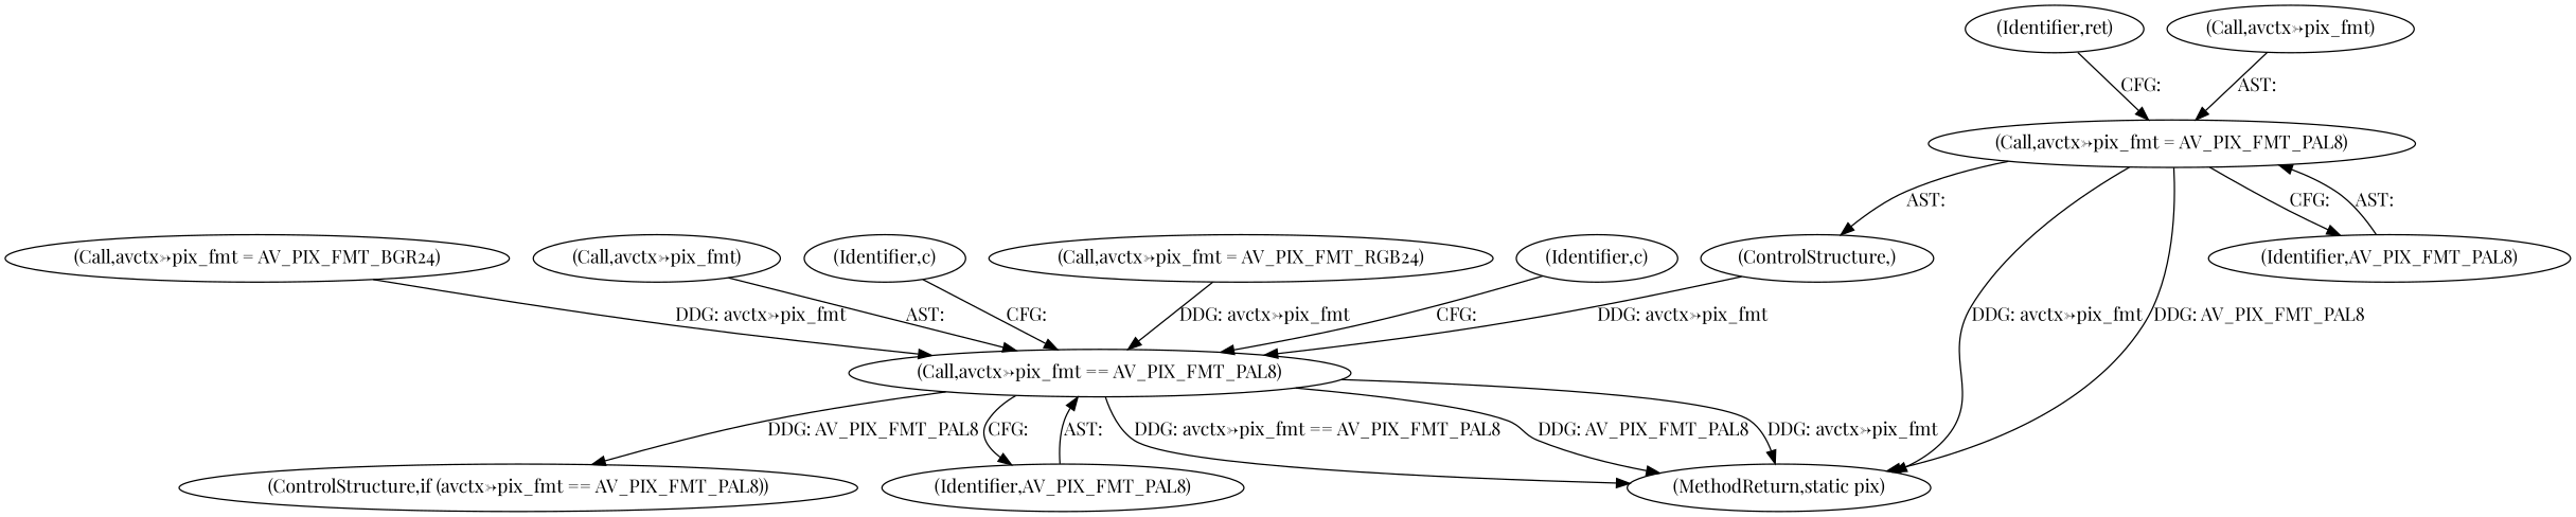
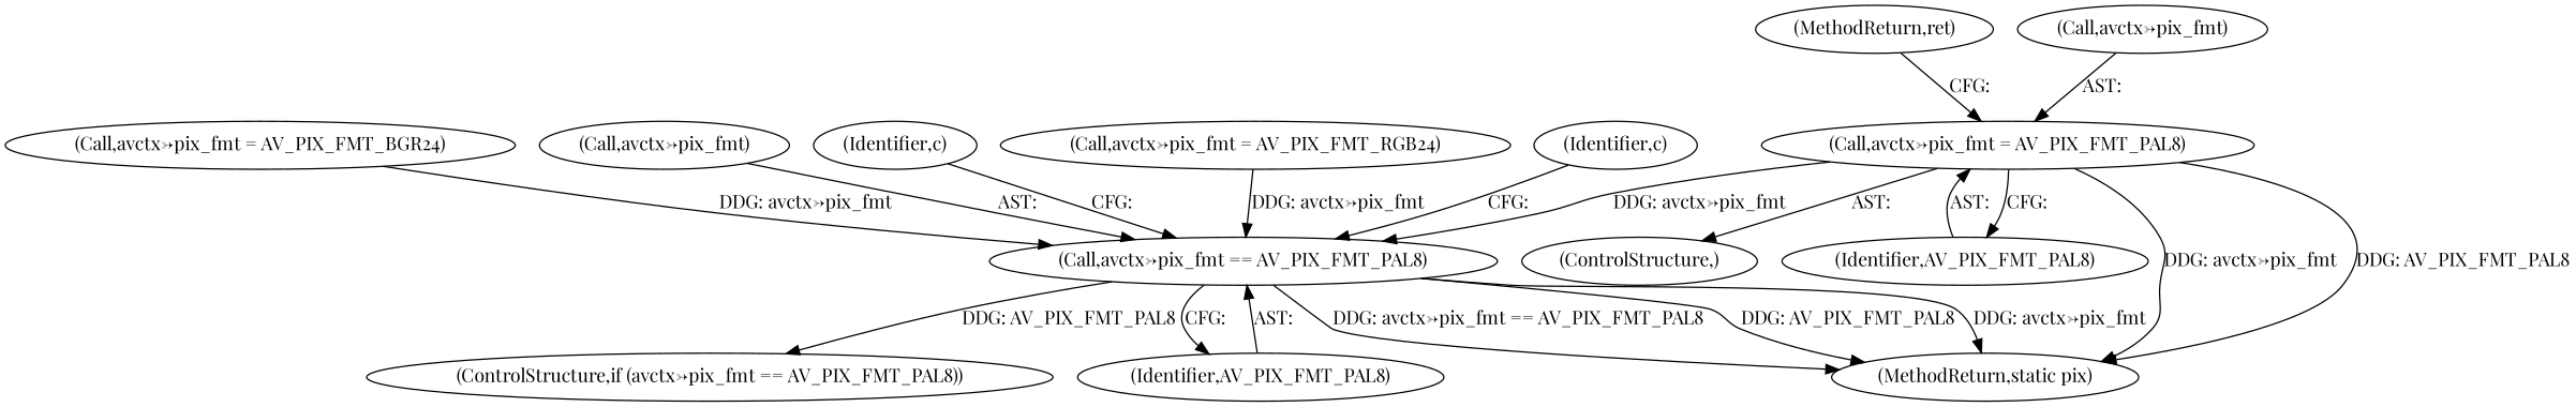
  digraph {
    fontname="Playfair Display"
    node [fontname="Playfair Display"]
    edge [fontname="Playfair Display"]
    n1 [label="(Call,avctx->pix_fmt = AV_PIX_FMT_PAL8)"]
    n2 [label="(Call,avctx->pix_fmt == AV_PIX_FMT_PAL8)"]
    n3 [label="(ControlStructure,)"]
    n4 [label="(MethodReturn,static pix)"]
    n5 [label="(Identifier,AV_PIX_FMT_PAL8)"]
    n6 [label="(ControlStructure,if (avctx->pix_fmt == AV_PIX_FMT_PAL8))"]
    n7 [label="(Identifier,AV_PIX_FMT_PAL8)"]
    n8 [label="(Call,avctx->pix_fmt = AV_PIX_FMT_BGR24)"]
    n9 [label="(Call,avctx->pix_fmt)"]
    n10 [label="(Identifier,c)"]
    n11 [label="(Call,avctx->pix_fmt = AV_PIX_FMT_RGB24)"]
-   n12 [label="(Identifier,ret)"]
+   n12 [label="(MethodReturn,ret)"]
    n13 [label="(Identifier,c)"]
    n14 [label="(Call,avctx->pix_fmt)"]
-   n3 -> n2 [label="DDG: avctx->pix_fmt"]
+   n1 -> n2 [label="DDG: avctx->pix_fmt"]
    n1 -> n3 [label="AST: "]
    n1 -> n4 [label="DDG: avctx->pix_fmt"]
    n1 -> n4 [label="DDG: AV_PIX_FMT_PAL8"]
    n1 -> n5 [label="CFG: "]
    n2 -> n4 [label="DDG: AV_PIX_FMT_PAL8"]
    n2 -> n4 [label="DDG: avctx->pix_fmt"]
    n2 -> n4 [label="DDG: avctx->pix_fmt == AV_PIX_FMT_PAL8"]
    n2 -> n6 [label="DDG: AV_PIX_FMT_PAL8"]
    n2 -> n7 [label="CFG: "]
    n5 -> n1 [label="AST: "]
    n7 -> n2 [label="AST: "]
    n8 -> n2 [label="DDG: avctx->pix_fmt"]
    n9 -> n2 [label="AST: "]
    n10 -> n2 [label="CFG: "]
    n11 -> n2 [label="DDG: avctx->pix_fmt"]
    n12 -> n1 [label="CFG: "]
    n13 -> n2 [label="CFG: "]
    n14 -> n1 [label="AST: "]
  }
